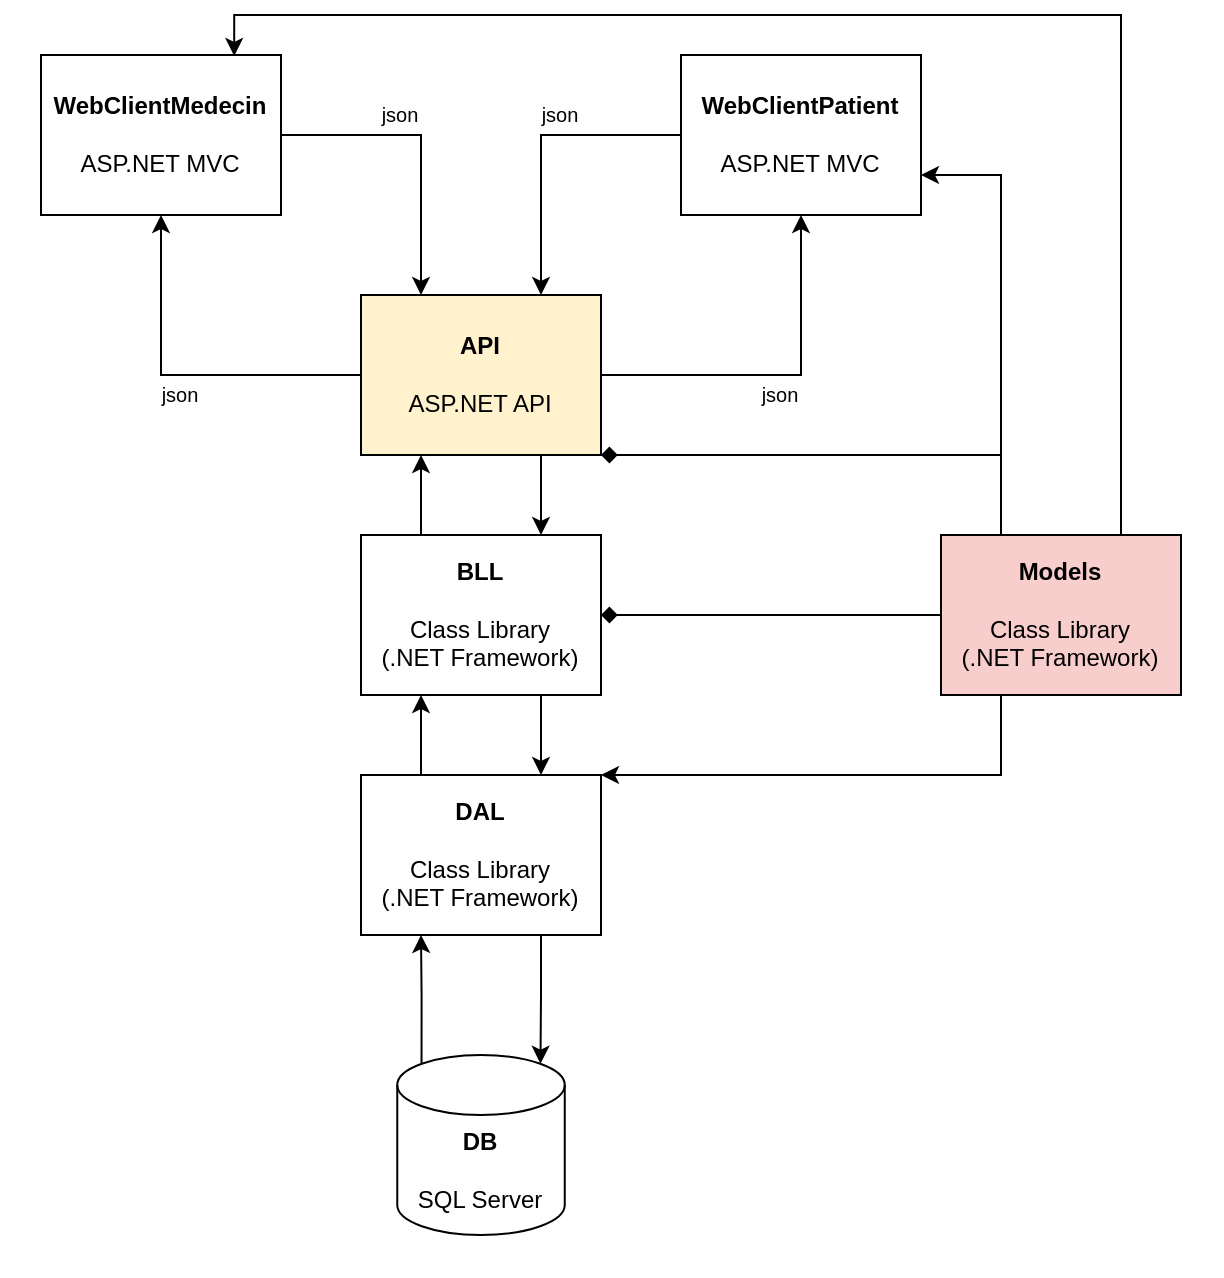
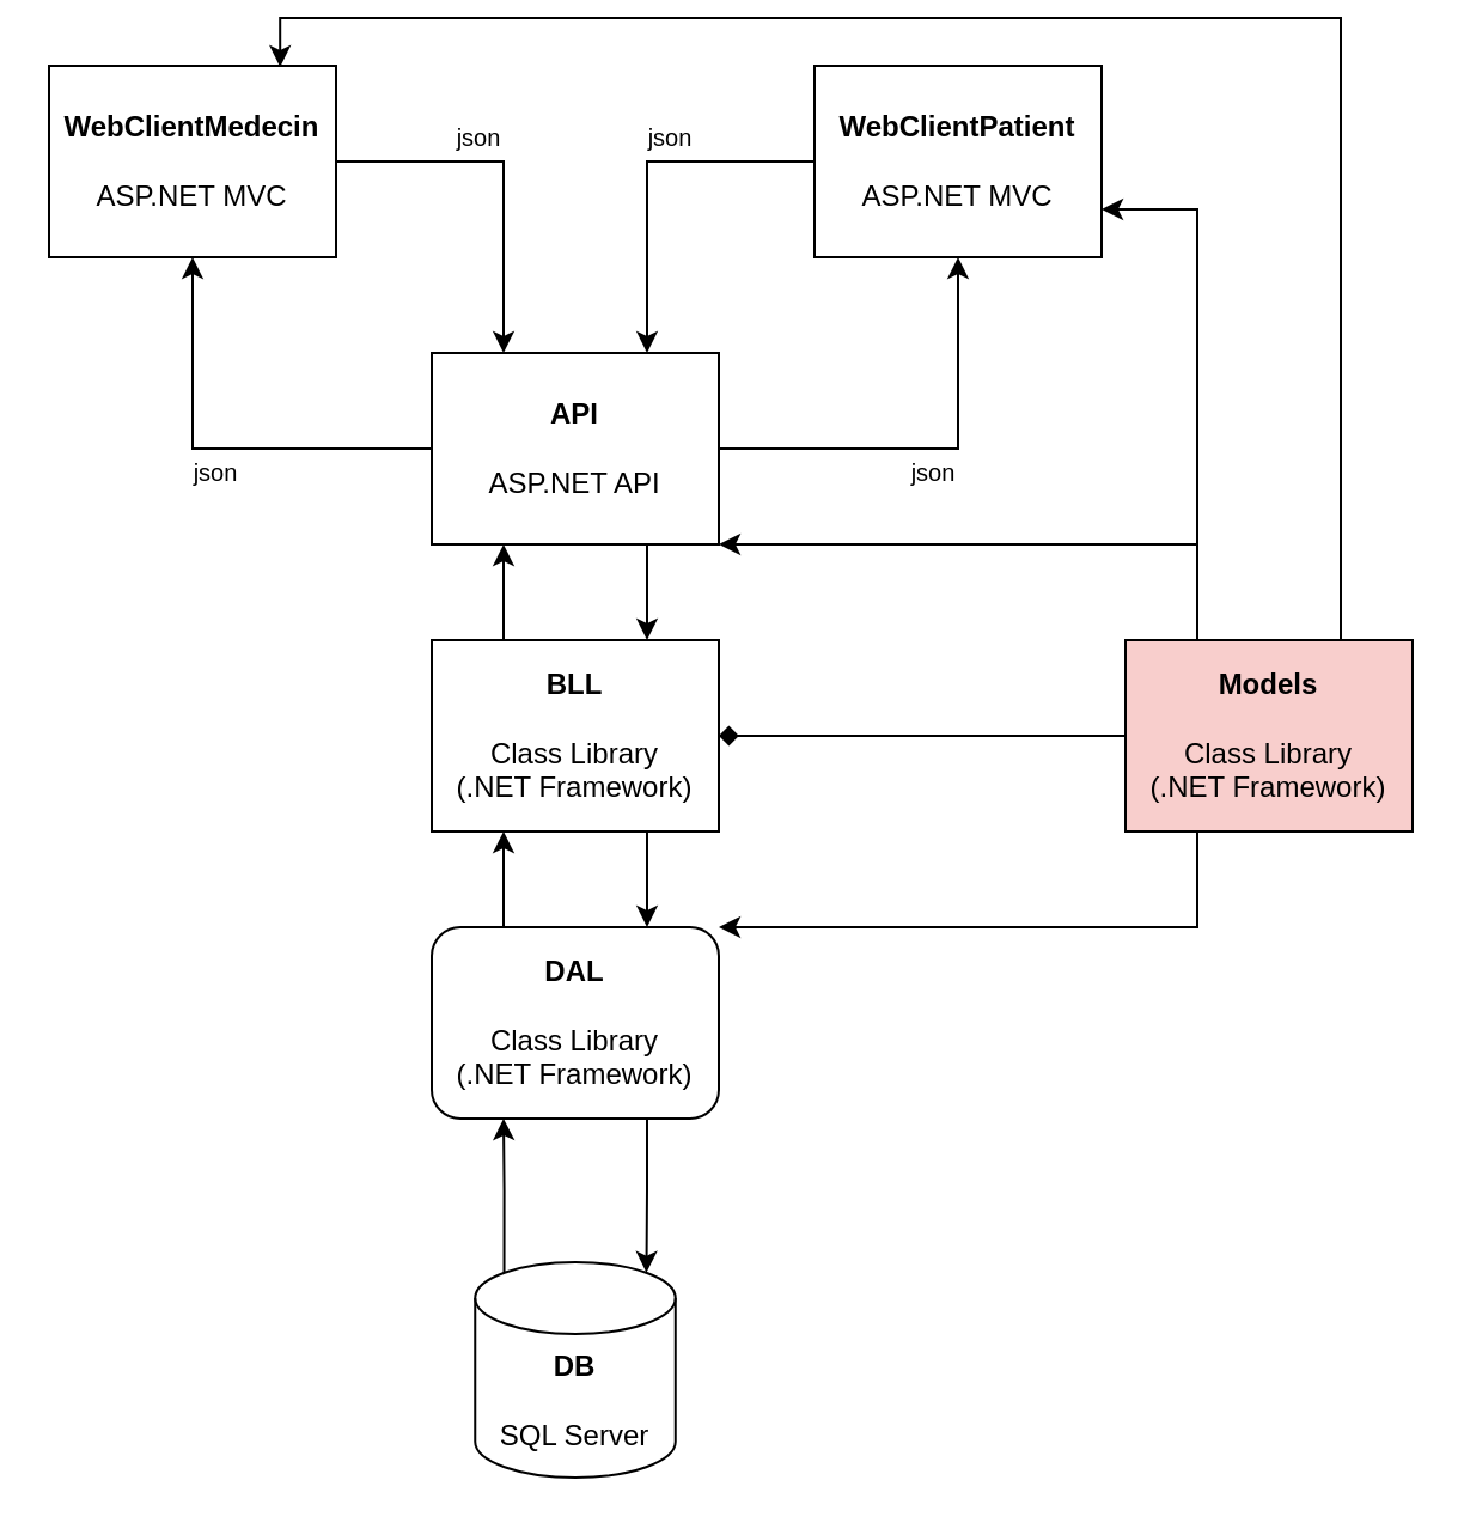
  <mxCell id="0" />
  <mxCell id="1" parent="0" />
  <mxCell id="2" style="edgeStyle=orthogonalEdgeStyle;rounded=0;orthogonalLoop=1;jettySize=auto;html=1;exitX=1;exitY=0.5;exitDx=0;exitDy=0;entryX=0.25;entryY=0;entryDx=0;entryDy=0;" edge="1" parent="1" source="3" target="9"><mxGeometry relative="1" as="geometry" /></mxCell>
  <mxCell id="3" value="&lt;b&gt;WebClientMedecin&lt;br&gt;&lt;/b&gt;&lt;br&gt;ASP.NET MVC" style="rounded=0;whiteSpace=wrap;html=1;" vertex="1" parent="1"><mxGeometry x="20" y="20" width="120" height="80" as="geometry" /></mxCell>
  <mxCell id="4" style="edgeStyle=orthogonalEdgeStyle;rounded=0;orthogonalLoop=1;jettySize=auto;html=1;exitX=0;exitY=0.5;exitDx=0;exitDy=0;entryX=0.75;entryY=0;entryDx=0;entryDy=0;" edge="1" parent="1" source="5" target="9"><mxGeometry relative="1" as="geometry" /></mxCell>
  <mxCell id="5" value="&lt;b&gt;WebClientPatient&lt;/b&gt;&lt;br&gt;&lt;br&gt;ASP.NET MVC" style="rounded=0;whiteSpace=wrap;html=1;" vertex="1" parent="1"><mxGeometry x="340" y="20" width="120" height="80" as="geometry" /></mxCell>
  <mxCell id="6" style="edgeStyle=orthogonalEdgeStyle;rounded=0;orthogonalLoop=1;jettySize=auto;html=1;exitX=0;exitY=0.5;exitDx=0;exitDy=0;entryX=0.5;entryY=1;entryDx=0;entryDy=0;" edge="1" parent="1" source="9" target="3"><mxGeometry relative="1" as="geometry" /></mxCell>
  <mxCell id="7" style="edgeStyle=orthogonalEdgeStyle;rounded=0;orthogonalLoop=1;jettySize=auto;html=1;exitX=1;exitY=0.5;exitDx=0;exitDy=0;entryX=0.5;entryY=1;entryDx=0;entryDy=0;" edge="1" parent="1" source="9" target="5"><mxGeometry relative="1" as="geometry" /></mxCell>
  <mxCell id="8" style="edgeStyle=orthogonalEdgeStyle;rounded=0;orthogonalLoop=1;jettySize=auto;html=1;exitX=0.75;exitY=1;exitDx=0;exitDy=0;entryX=0.75;entryY=0;entryDx=0;entryDy=0;" edge="1" parent="1" source="9" target="12"><mxGeometry relative="1" as="geometry" /></mxCell>
- <mxCell id="9" value="&lt;b&gt;API&lt;br&gt;&lt;/b&gt;&lt;br&gt;ASP.NET API" style="rounded=0;whiteSpace=wrap;html=1;fillColor=#fff2cc;" vertex="1" parent="1"><mxGeometry x="180" y="140" width="120" height="80" as="geometry" /></mxCell>
+ <mxCell id="9" value="&lt;b&gt;API&lt;br&gt;&lt;/b&gt;&lt;br&gt;ASP.NET API" style="rounded=0;whiteSpace=wrap;html=1;" vertex="1" parent="1"><mxGeometry x="180" y="140" width="120" height="80" as="geometry" /></mxCell>
  <mxCell id="10" style="edgeStyle=orthogonalEdgeStyle;rounded=0;orthogonalLoop=1;jettySize=auto;html=1;exitX=0.25;exitY=0;exitDx=0;exitDy=0;entryX=0.25;entryY=1;entryDx=0;entryDy=0;" edge="1" parent="1" source="12" target="9"><mxGeometry relative="1" as="geometry" /></mxCell>
  <mxCell id="11" style="edgeStyle=orthogonalEdgeStyle;rounded=0;orthogonalLoop=1;jettySize=auto;html=1;exitX=0.75;exitY=1;exitDx=0;exitDy=0;entryX=0.75;entryY=0;entryDx=0;entryDy=0;" edge="1" parent="1" source="12" target="15"><mxGeometry relative="1" as="geometry" /></mxCell>
  <mxCell id="12" value="&lt;b&gt;BLL&lt;/b&gt;&lt;br&gt;&lt;br&gt;Class Library &lt;br&gt;(.NET Framework)" style="rounded=0;whiteSpace=wrap;html=1;" vertex="1" parent="1"><mxGeometry x="180" y="260" width="120" height="80" as="geometry" /></mxCell>
  <mxCell id="13" style="edgeStyle=orthogonalEdgeStyle;rounded=0;orthogonalLoop=1;jettySize=auto;html=1;exitX=0.25;exitY=0;exitDx=0;exitDy=0;entryX=0.25;entryY=1;entryDx=0;entryDy=0;" edge="1" parent="1" source="15" target="12"><mxGeometry relative="1" as="geometry" /></mxCell>
  <mxCell id="14" style="edgeStyle=orthogonalEdgeStyle;rounded=0;orthogonalLoop=1;jettySize=auto;html=1;exitX=0.75;exitY=1;exitDx=0;exitDy=0;entryX=0.855;entryY=0;entryDx=0;entryDy=4.35;entryPerimeter=0;" edge="1" parent="1" source="15" target="17"><mxGeometry relative="1" as="geometry" /></mxCell>
- <mxCell id="15" value="&lt;b&gt;DAL&lt;br&gt;&lt;/b&gt;&lt;br&gt;Class Library&lt;br&gt;(.NET Framework)" style="rounded=0;whiteSpace=wrap;html=1;" vertex="1" parent="1"><mxGeometry x="180" y="380" width="120" height="80" as="geometry" /></mxCell>
+ <mxCell id="15" value="&lt;b&gt;DAL&lt;br&gt;&lt;/b&gt;&lt;br&gt;Class Library&lt;br&gt;(.NET Framework)" style="whiteSpace=wrap;html=1;rounded=1;" vertex="1" parent="1"><mxGeometry x="180" y="380" width="120" height="80" as="geometry" /></mxCell>
  <mxCell id="16" style="edgeStyle=orthogonalEdgeStyle;rounded=0;orthogonalLoop=1;jettySize=auto;html=1;exitX=0.145;exitY=0;exitDx=0;exitDy=4.35;exitPerimeter=0;entryX=0.25;entryY=1;entryDx=0;entryDy=0;" edge="1" parent="1" source="17" target="15"><mxGeometry relative="1" as="geometry" /></mxCell>
  <mxCell id="17" value="&lt;b&gt;DB&lt;br&gt;&lt;/b&gt;&lt;br&gt;SQL Server" style="shape=cylinder3;whiteSpace=wrap;html=1;boundedLbl=1;backgroundOutline=1;size=15;" vertex="1" parent="1"><mxGeometry x="198.13" y="520" width="83.75" height="90" as="geometry" /></mxCell>
  <mxCell id="18" value="&lt;font style=&quot;font-size: 10px&quot;&gt;json&lt;/font&gt;" style="text;html=1;strokeColor=none;fillColor=none;align=center;verticalAlign=middle;whiteSpace=wrap;rounded=0;" vertex="1" parent="1"><mxGeometry x="360" y="180" width="60" height="20" as="geometry" /></mxCell>
  <mxCell id="19" value="&lt;font style=&quot;font-size: 10px&quot;&gt;json&lt;/font&gt;" style="text;html=1;strokeColor=none;fillColor=none;align=center;verticalAlign=middle;whiteSpace=wrap;rounded=0;" vertex="1" parent="1"><mxGeometry x="60" y="180" width="60" height="20" as="geometry" /></mxCell>
  <mxCell id="20" value="&lt;font style=&quot;font-size: 10px&quot;&gt;json&lt;/font&gt;" style="text;html=1;strokeColor=none;fillColor=none;align=center;verticalAlign=middle;whiteSpace=wrap;rounded=0;" vertex="1" parent="1"><mxGeometry x="170" y="40" width="60" height="20" as="geometry" /></mxCell>
  <mxCell id="21" value="&lt;font style=&quot;font-size: 10px&quot;&gt;json&lt;/font&gt;" style="text;html=1;strokeColor=none;fillColor=none;align=center;verticalAlign=middle;whiteSpace=wrap;rounded=0;" vertex="1" parent="1"><mxGeometry x="250" y="40" width="60" height="20" as="geometry" /></mxCell>
- <mxCell id="22" style="edgeStyle=orthogonalEdgeStyle;rounded=0;orthogonalLoop=1;jettySize=auto;html=1;exitX=0;exitY=0.25;exitDx=0;exitDy=0;entryX=1;entryY=1;entryDx=0;entryDy=0;endArrow=diamond;" edge="1" parent="1" source="27" target="9"><mxGeometry relative="1" as="geometry"><Array as="points"><mxPoint x="500" y="220" /></Array></mxGeometry></mxCell>
+ <mxCell id="22" style="edgeStyle=orthogonalEdgeStyle;rounded=0;orthogonalLoop=1;jettySize=auto;html=1;exitX=0;exitY=0.25;exitDx=0;exitDy=0;entryX=1;entryY=1;entryDx=0;entryDy=0;" edge="1" parent="1" source="27" target="9"><mxGeometry relative="1" as="geometry"><Array as="points"><mxPoint x="500" y="220" /></Array></mxGeometry></mxCell>
  <mxCell id="23" style="edgeStyle=orthogonalEdgeStyle;rounded=0;orthogonalLoop=1;jettySize=auto;html=1;exitX=0;exitY=0.5;exitDx=0;exitDy=0;entryX=1;entryY=0.5;entryDx=0;entryDy=0;endArrow=diamond;" edge="1" parent="1" source="27" target="12"><mxGeometry relative="1" as="geometry" /></mxCell>
  <mxCell id="24" style="edgeStyle=orthogonalEdgeStyle;rounded=0;orthogonalLoop=1;jettySize=auto;html=1;exitX=0;exitY=0.75;exitDx=0;exitDy=0;entryX=1;entryY=0;entryDx=0;entryDy=0;" edge="1" parent="1" source="27" target="15"><mxGeometry relative="1" as="geometry"><Array as="points"><mxPoint x="500" y="380" /></Array></mxGeometry></mxCell>
  <mxCell id="25" style="edgeStyle=orthogonalEdgeStyle;rounded=0;orthogonalLoop=1;jettySize=auto;html=1;exitX=0.25;exitY=0;exitDx=0;exitDy=0;entryX=1;entryY=0.75;entryDx=0;entryDy=0;" edge="1" parent="1" source="27" target="5"><mxGeometry relative="1" as="geometry" /></mxCell>
  <mxCell id="26" style="edgeStyle=orthogonalEdgeStyle;rounded=0;orthogonalLoop=1;jettySize=auto;html=1;exitX=0.75;exitY=0;exitDx=0;exitDy=0;entryX=0.805;entryY=0.006;entryDx=0;entryDy=0;entryPerimeter=0;" edge="1" parent="1" source="27" target="3"><mxGeometry relative="1" as="geometry" /></mxCell>
  <mxCell id="27" value="&lt;b&gt;Models&lt;/b&gt;&lt;br&gt;&lt;br&gt;Class Library&lt;br&gt;(.NET Framework)&lt;b&gt;&lt;br&gt;&lt;/b&gt;" style="rounded=0;whiteSpace=wrap;html=1;fillColor=#f8cecc;" vertex="1" parent="1"><mxGeometry x="470" y="260" width="120" height="80" as="geometry" /></mxCell>
